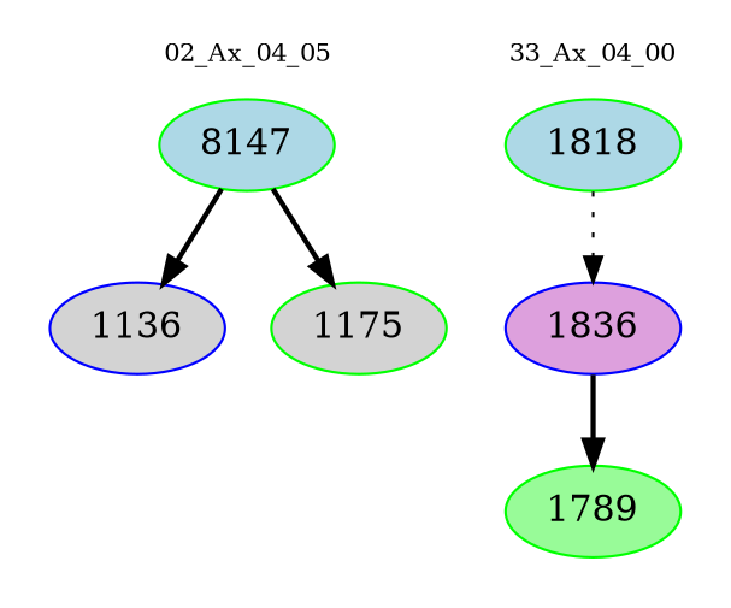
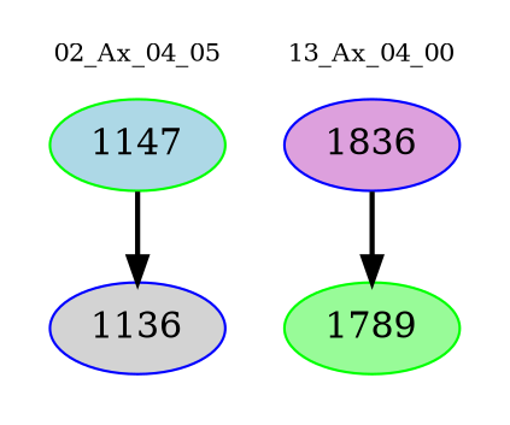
  digraph {
    node [color=green fillcolor=lightblue style=filled]
    edge [color=black style=bold]
-   n1 [label=8147]
+   n1 [label=1147]
    n2 [color=blue fillcolor=lightgrey label=1136]
-   n3 [fillcolor=lightgrey label=1175]
-   n4 [label=1818]
    n5 [fillcolor=palegreen label=1789]
    n6 [color=blue fillcolor=plum label=1836]
    subgraph cluster_1 {
      color=white
      fontsize=10
      label="02_Ax_04_05"
      n1
      n2
-     n3
    }
    subgraph cluster_2 {
      color=white
      fontsize=10
-     label="33_Ax_04_00"
-     n4
+     label="13_Ax_04_00"
      n5
      n6
    }
    n1 -> n2
-   n1 -> n3
-   n4 -> n6 [style=dotted]
    n6 -> n5
  }
